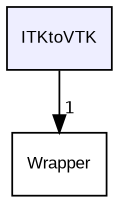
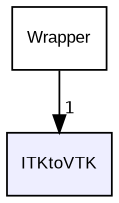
  digraph {
    compound=true
    fontname="Liberation Sans"
    node [fontname="Liberation Sans" fontsize=10 shape=box]
    n1 [fillcolor="#eeeeff" label=ITKtoVTK pencolor=black style=filled]
    n2 [label=Wrapper]
-   n1 -> n2 [headlabel=1 labeldistance=1.5 labelfontname=Helvetica labelfontsize=10 fontname="Liberation Sans"]
+   n2 -> n1 [headlabel=1 labeldistance=1.5 labelfontname=Helvetica labelfontsize=10 fontname="Liberation Sans"]
  }
